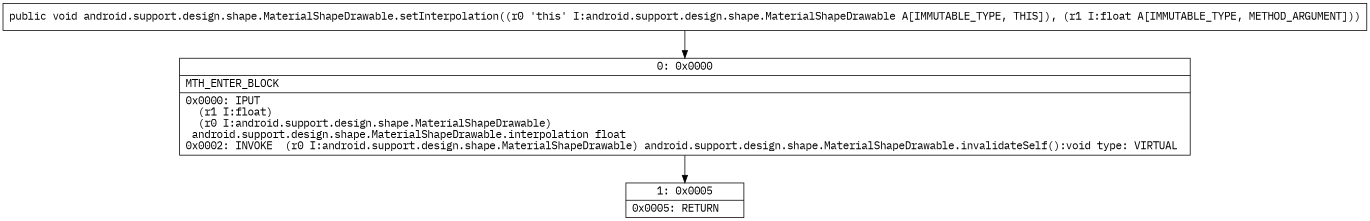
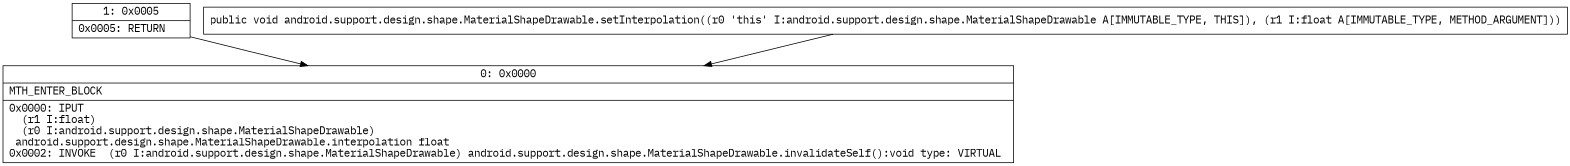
  digraph {
    fontname="IBM Plex Mono"
    node [shape=record fontname="IBM Plex Mono"]
    edge [fontname="IBM Plex Mono"]
    n1 [label="{0\:\ 0x0000|MTH_ENTER_BLOCK\l|0x0000: IPUT  \l  (r1 I:float)\l  (r0 I:android.support.design.shape.MaterialShapeDrawable)\l android.support.design.shape.MaterialShapeDrawable.interpolation float \l0x0002: INVOKE  (r0 I:android.support.design.shape.MaterialShapeDrawable) android.support.design.shape.MaterialShapeDrawable.invalidateSelf():void type: VIRTUAL \l}"]
    n2 [label="{1\:\ 0x0005|0x0005: RETURN   \l}"]
    n3 [label="{public void android.support.design.shape.MaterialShapeDrawable.setInterpolation((r0 'this' I:android.support.design.shape.MaterialShapeDrawable A[IMMUTABLE_TYPE, THIS]), (r1 I:float A[IMMUTABLE_TYPE, METHOD_ARGUMENT])) }"]
-   n1 -> n2
+   n2 -> n1
    n3 -> n1
  }
